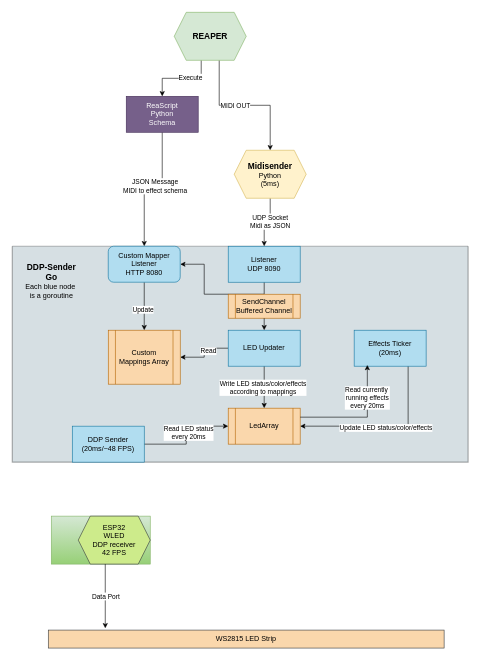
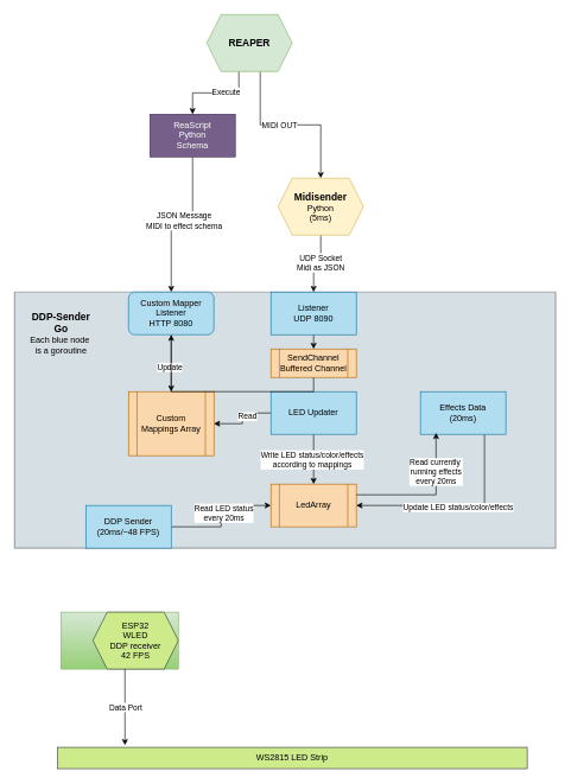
  <mxCell id="0" />
  <mxCell id="1" parent="0" />
  <mxCell id="2" style="edgeStyle=orthogonalEdgeStyle;rounded=0;orthogonalLoop=1;jettySize=auto;html=1;exitX=0.5;exitY=1;exitDx=0;exitDy=0;entryX=0.5;entryY=0;entryDx=0;entryDy=0;" edge="1" parent="1" source="4" target="28"><mxGeometry relative="1" as="geometry" /></mxCell>
  <mxCell id="3" value="&lt;div&gt;JSON Message&lt;/div&gt;&lt;div&gt;MIDI to effect schema&lt;br&gt;&lt;/div&gt;" style="edgeLabel;html=1;align=center;verticalAlign=middle;resizable=0;points=[];" vertex="1" connectable="0" parent="2"><mxGeometry x="-0.019" y="-6" relative="1" as="geometry"><mxPoint as="offset" /></mxGeometry></mxCell>
  <mxCell id="4" value="&lt;div&gt;ReaScript&lt;/div&gt;&lt;div&gt;Python&lt;/div&gt;&lt;div&gt;Schema&lt;/div&gt;" style="rounded=0;whiteSpace=wrap;html=1;fillColor=#76608a;strokeColor=#432D57;fontColor=#ffffff;" vertex="1" parent="1"><mxGeometry x="210" y="160" width="120" height="60" as="geometry" /></mxCell>
  <mxCell id="5" style="edgeStyle=orthogonalEdgeStyle;rounded=0;orthogonalLoop=1;jettySize=auto;html=1;exitX=0.375;exitY=1;exitDx=0;exitDy=0;entryX=0.5;entryY=0;entryDx=0;entryDy=0;" edge="1" parent="1" source="9" target="4"><mxGeometry relative="1" as="geometry" /></mxCell>
  <mxCell id="6" value="Execute" style="edgeLabel;html=1;align=center;verticalAlign=middle;resizable=0;points=[];" vertex="1" connectable="0" parent="5"><mxGeometry x="-0.216" y="-2" relative="1" as="geometry"><mxPoint as="offset" /></mxGeometry></mxCell>
  <mxCell id="7" style="edgeStyle=orthogonalEdgeStyle;rounded=0;orthogonalLoop=1;jettySize=auto;html=1;exitX=0.625;exitY=1;exitDx=0;exitDy=0;entryX=0.5;entryY=0;entryDx=0;entryDy=0;" edge="1" parent="1" source="9" target="36"><mxGeometry relative="1" as="geometry" /></mxCell>
  <mxCell id="8" value="&lt;div&gt;MIDI OUT&lt;/div&gt;" style="edgeLabel;html=1;align=center;verticalAlign=middle;resizable=0;points=[];" vertex="1" connectable="0" parent="7"><mxGeometry x="-0.14" relative="1" as="geometry"><mxPoint as="offset" /></mxGeometry></mxCell>
  <mxCell id="9" value="&lt;b&gt;&lt;font style=&quot;font-size: 14px;&quot;&gt;REAPER&lt;/font&gt;&lt;/b&gt;" style="shape=hexagon;perimeter=hexagonPerimeter2;whiteSpace=wrap;html=1;fixedSize=1;fillColor=#d5e8d4;strokeColor=#82b366;" vertex="1" parent="1"><mxGeometry x="290" y="20" width="120" height="80" as="geometry" /></mxCell>
  <mxCell id="10" value="" style="swimlane;startSize=0;strokeWidth=2;fillColor=default;strokeColor=default;fillStyle=solid;gradientColor=none;swimlaneFillColor=#7996A3;opacity=30;" vertex="1" parent="1"><mxGeometry x="20" y="410" width="760" height="360" as="geometry" /></mxCell>
- <mxCell id="11" style="edgeStyle=orthogonalEdgeStyle;rounded=0;orthogonalLoop=1;jettySize=auto;html=1;exitX=0.5;exitY=1;exitDx=0;exitDy=0;" edge="1" parent="10" source="12" target="28"><mxGeometry relative="1" as="geometry"><mxPoint x="420" y="140" as="targetPoint" /></mxGeometry></mxCell>
+ <mxCell id="11" style="edgeStyle=orthogonalEdgeStyle;rounded=0;orthogonalLoop=1;jettySize=auto;html=1;exitX=0.5;exitY=1;exitDx=0;exitDy=0;entryX=0.5;entryY=0;entryDx=0;entryDy=0;" edge="1" parent="10" source="12" target="30"><mxGeometry relative="1" as="geometry"><mxPoint x="420" y="140" as="targetPoint" /></mxGeometry></mxCell>
  <mxCell id="12" value="&lt;div&gt;Listener&lt;/div&gt;&lt;div&gt;UDP 8090&lt;br&gt;&lt;/div&gt;" style="rounded=0;whiteSpace=wrap;html=1;fillColor=#b1ddf0;strokeColor=#10739e;" vertex="1" parent="10"><mxGeometry x="360" width="120" height="60" as="geometry" /></mxCell>
  <mxCell id="13" value="&lt;div&gt;&lt;b&gt;&lt;font style=&quot;font-size: 14px;&quot;&gt;DDP-Sender&lt;/font&gt;&lt;/b&gt;&lt;/div&gt;&lt;div&gt;&lt;font style=&quot;font-size: 14px;&quot;&gt;&lt;b&gt;Go&lt;/b&gt;&lt;/font&gt;&lt;/div&gt;&lt;div&gt;Each blue node&amp;nbsp;&lt;/div&gt;&lt;div&gt;is a goroutine&lt;/div&gt;&lt;div&gt;&lt;br&gt;&lt;/div&gt;" style="text;html=1;align=center;verticalAlign=middle;resizable=0;points=[];autosize=1;strokeColor=none;fillColor=none;" vertex="1" parent="10"><mxGeometry x="10" y="20" width="110" height="90" as="geometry" /></mxCell>
  <mxCell id="14" style="edgeStyle=orthogonalEdgeStyle;rounded=0;orthogonalLoop=1;jettySize=auto;html=1;exitX=0.5;exitY=1;exitDx=0;exitDy=0;" edge="1" parent="10" source="18" target="22"><mxGeometry relative="1" as="geometry" /></mxCell>
  <mxCell id="15" value="&lt;div&gt;Write LED status/color/effects&lt;/div&gt;&lt;div&gt;according to mappings&lt;br&gt;&lt;/div&gt;" style="edgeLabel;html=1;align=center;verticalAlign=middle;resizable=0;points=[];" vertex="1" connectable="0" parent="14"><mxGeometry y="-3" relative="1" as="geometry"><mxPoint as="offset" /></mxGeometry></mxCell>
  <mxCell id="16" style="edgeStyle=orthogonalEdgeStyle;rounded=0;orthogonalLoop=1;jettySize=auto;html=1;exitX=0;exitY=0.5;exitDx=0;exitDy=0;entryX=1;entryY=0.5;entryDx=0;entryDy=0;" edge="1" parent="10" source="18" target="29"><mxGeometry relative="1" as="geometry" /></mxCell>
  <mxCell id="17" value="&lt;div&gt;Read&lt;/div&gt;" style="edgeLabel;html=1;align=center;verticalAlign=middle;resizable=0;points=[];" vertex="1" connectable="0" parent="16"><mxGeometry x="-0.075" y="6" relative="1" as="geometry"><mxPoint as="offset" /></mxGeometry></mxCell>
  <mxCell id="18" value="LED Updater" style="rounded=0;whiteSpace=wrap;html=1;fillColor=#b1ddf0;strokeColor=#10739e;" vertex="1" parent="10"><mxGeometry x="360" y="140" width="120" height="60" as="geometry" /></mxCell>
  <mxCell id="19" style="edgeStyle=orthogonalEdgeStyle;rounded=0;orthogonalLoop=1;jettySize=auto;html=1;entryX=0;entryY=0.5;entryDx=0;entryDy=0;" edge="1" parent="10" source="21" target="22"><mxGeometry relative="1" as="geometry" /></mxCell>
  <mxCell id="20" value="&lt;div&gt;Read LED status&lt;/div&gt;&lt;div&gt;every 20ms&lt;br&gt;&lt;/div&gt;" style="edgeLabel;html=1;align=center;verticalAlign=middle;resizable=0;points=[];" vertex="1" connectable="0" parent="19"><mxGeometry x="0.059" y="-3" relative="1" as="geometry"><mxPoint as="offset" /></mxGeometry></mxCell>
  <mxCell id="21" value="&lt;div&gt;DDP Sender&lt;/div&gt;(20ms/~48 FPS)" style="rounded=0;whiteSpace=wrap;html=1;fillColor=#b1ddf0;strokeColor=#10739e;" vertex="1" parent="10"><mxGeometry x="100" y="300" width="120" height="60" as="geometry" /></mxCell>
  <mxCell id="22" value="LedArray" style="shape=process;whiteSpace=wrap;html=1;backgroundOutline=1;fillColor=#fad7ac;strokeColor=#b46504;" vertex="1" parent="10"><mxGeometry x="360" y="270" width="120" height="60" as="geometry" /></mxCell>
  <mxCell id="23" style="edgeStyle=orthogonalEdgeStyle;rounded=0;orthogonalLoop=1;jettySize=auto;html=1;entryX=1;entryY=0.5;entryDx=0;entryDy=0;exitX=0.75;exitY=1;exitDx=0;exitDy=0;" edge="1" parent="10" source="25" target="22"><mxGeometry relative="1" as="geometry" /></mxCell>
  <mxCell id="24" value="&lt;div&gt;Update LED status/color/effects &lt;br&gt;&lt;/div&gt;" style="edgeLabel;html=1;align=center;verticalAlign=middle;resizable=0;points=[];" vertex="1" connectable="0" parent="23"><mxGeometry x="-0.015" y="2" relative="1" as="geometry"><mxPoint as="offset" /></mxGeometry></mxCell>
- <mxCell id="25" value="&lt;div&gt;Effects Ticker&lt;/div&gt;&lt;div&gt;(20ms)&lt;br&gt;&lt;/div&gt;" style="rounded=0;whiteSpace=wrap;html=1;fillColor=#b1ddf0;strokeColor=#10739e;" vertex="1" parent="10"><mxGeometry x="570" y="140" width="120" height="60" as="geometry" /></mxCell>
+ <mxCell id="25" value="&lt;div&gt;Effects Data&lt;/div&gt;&lt;div&gt;(20ms)&lt;br&gt;&lt;/div&gt;" style="rounded=0;whiteSpace=wrap;html=1;fillColor=#b1ddf0;strokeColor=#10739e;" vertex="1" parent="10"><mxGeometry x="570" y="140" width="120" height="60" as="geometry" /></mxCell>
  <mxCell id="26" style="edgeStyle=orthogonalEdgeStyle;rounded=0;orthogonalLoop=1;jettySize=auto;html=1;exitX=0.5;exitY=1;exitDx=0;exitDy=0;entryX=0.5;entryY=0;entryDx=0;entryDy=0;" edge="1" parent="10" source="28" target="29"><mxGeometry relative="1" as="geometry" /></mxCell>
  <mxCell id="27" value="Update" style="edgeLabel;html=1;align=center;verticalAlign=middle;resizable=0;points=[];" vertex="1" connectable="0" parent="26"><mxGeometry x="0.125" y="-3" relative="1" as="geometry"><mxPoint as="offset" /></mxGeometry></mxCell>
  <mxCell id="28" value="&lt;div&gt;&lt;div&gt;Custom Mapper&lt;/div&gt;&lt;/div&gt;&lt;div&gt;Listener&lt;/div&gt;&lt;div&gt;HTTP 8080&lt;br&gt;&lt;/div&gt;" style="whiteSpace=wrap;html=1;fillColor=#b1ddf0;strokeColor=#10739e;rounded=1;" vertex="1" parent="10"><mxGeometry x="160" width="120" height="60" as="geometry" /></mxCell>
  <mxCell id="29" value="Custom Mappings Array" style="shape=process;whiteSpace=wrap;html=1;backgroundOutline=1;fillColor=#fad7ac;strokeColor=#b46504;" vertex="1" parent="10"><mxGeometry x="160" y="140" width="120" height="90" as="geometry" /></mxCell>
  <mxCell id="30" value="&lt;div&gt;SendChannel&lt;/div&gt;&lt;div&gt;Buffered Channel&lt;/div&gt;" style="shape=process;whiteSpace=wrap;html=1;backgroundOutline=1;fillColor=#fad7ac;strokeColor=#b46504;" vertex="1" parent="10"><mxGeometry x="360" y="80" width="120" height="40" as="geometry" /></mxCell>
- <mxCell id="31" style="edgeStyle=orthogonalEdgeStyle;rounded=0;orthogonalLoop=1;jettySize=auto;html=1;exitX=0.5;exitY=1;exitDx=0;exitDy=0;entryX=0.5;entryY=0;entryDx=0;entryDy=0;" edge="1" parent="10" source="30" target="18"><mxGeometry relative="1" as="geometry" /></mxCell>
+ <mxCell id="31" style="edgeStyle=orthogonalEdgeStyle;rounded=0;orthogonalLoop=1;jettySize=auto;html=1;exitX=0.5;exitY=1;exitDx=0;exitDy=0;" edge="1" parent="10" source="30" target="28"><mxGeometry relative="1" as="geometry" /></mxCell>
  <mxCell id="32" style="edgeStyle=orthogonalEdgeStyle;rounded=0;orthogonalLoop=1;jettySize=auto;html=1;exitX=1;exitY=0.25;exitDx=0;exitDy=0;entryX=0.183;entryY=0.967;entryDx=0;entryDy=0;entryPerimeter=0;" edge="1" parent="10" source="22" target="25"><mxGeometry relative="1" as="geometry"><mxPoint x="586" y="205" as="targetPoint" /></mxGeometry></mxCell>
  <mxCell id="33" value="&lt;div&gt;Read currently&amp;nbsp;&lt;/div&gt;&lt;div&gt;running effects&lt;/div&gt;&lt;div&gt;every 20ms&lt;br&gt;&lt;/div&gt;" style="edgeLabel;html=1;align=center;verticalAlign=middle;resizable=0;points=[];" vertex="1" connectable="0" parent="32"><mxGeometry x="0.461" relative="1" as="geometry"><mxPoint as="offset" /></mxGeometry></mxCell>
  <mxCell id="34" style="edgeStyle=orthogonalEdgeStyle;rounded=0;orthogonalLoop=1;jettySize=auto;html=1;exitX=0.5;exitY=1;exitDx=0;exitDy=0;entryX=0.5;entryY=0;entryDx=0;entryDy=0;" edge="1" parent="1" source="36" target="12"><mxGeometry relative="1" as="geometry" /></mxCell>
  <mxCell id="35" value="&lt;div&gt;UDP Socket&lt;/div&gt;&lt;div&gt;Midi as JSON&lt;/div&gt;" style="edgeLabel;html=1;align=center;verticalAlign=middle;resizable=0;points=[];" vertex="1" connectable="0" parent="34"><mxGeometry x="-0.15" y="-1" relative="1" as="geometry"><mxPoint as="offset" /></mxGeometry></mxCell>
  <mxCell id="36" value="&lt;div&gt;&lt;b&gt;&lt;font style=&quot;font-size: 14px;&quot;&gt;Midisender&lt;/font&gt;&lt;/b&gt;&lt;/div&gt;&lt;div&gt;Python&lt;/div&gt;&lt;div&gt;(5ms)&lt;br&gt;&lt;/div&gt;" style="shape=hexagon;perimeter=hexagonPerimeter2;whiteSpace=wrap;html=1;fixedSize=1;fillColor=#fff2cc;strokeColor=#d6b656;" vertex="1" parent="1"><mxGeometry x="390" y="250" width="120" height="80" as="geometry" /></mxCell>
  <mxCell id="37" value="" style="group;fillColor=#d5e8d4;strokeColor=#82b366;gradientColor=#97d077;" vertex="1" connectable="0" parent="1"><mxGeometry x="85" y="860" width="165" height="80" as="geometry" /></mxCell>
  <mxCell id="38" value="&lt;div&gt;ESP32&lt;/div&gt;&lt;div&gt;WLED&lt;/div&gt;&lt;div&gt;DDP receiver&lt;/div&gt;&lt;div&gt;42 FPS&lt;br&gt;&lt;/div&gt;" style="shape=hexagon;perimeter=hexagonPerimeter2;whiteSpace=wrap;html=1;fixedSize=1;fillColor=#cdeb8b;strokeColor=#36393d;" vertex="1" parent="37"><mxGeometry x="45" width="120" height="80" as="geometry" /></mxCell>
  <mxCell id="39" value="" style="shape=image;html=1;verticalAlign=top;verticalLabelPosition=bottom;labelBackgroundColor=#ffffff;imageAspect=0;aspect=fixed;image=https://cdn1.iconfinder.com/data/icons/nuvola2/128x128/apps/kcmpci.png" vertex="1" parent="37"><mxGeometry y="15" width="50" height="50" as="geometry" /></mxCell>
- <mxCell id="40" value="WS2815 LED Strip" style="rounded=0;whiteSpace=wrap;html=1;fillColor=#fad7ac;strokeColor=#36393d;" vertex="1" parent="1"><mxGeometry x="80" y="1050" width="660" height="30" as="geometry" /></mxCell>
+ <mxCell id="40" value="WS2815 LED Strip" style="rounded=0;whiteSpace=wrap;html=1;fillColor=#cdeb8b;strokeColor=#36393d;" vertex="1" parent="1"><mxGeometry x="80" y="1050" width="660" height="30" as="geometry" /></mxCell>
  <mxCell id="41" style="edgeStyle=orthogonalEdgeStyle;rounded=0;orthogonalLoop=1;jettySize=auto;html=1;exitX=0.375;exitY=1;exitDx=0;exitDy=0;entryX=0.144;entryY=-0.1;entryDx=0;entryDy=0;entryPerimeter=0;" edge="1" parent="1" source="38" target="40"><mxGeometry relative="1" as="geometry" /></mxCell>
  <mxCell id="42" value="&lt;div&gt;Data Port&lt;/div&gt;" style="edgeLabel;html=1;align=center;verticalAlign=middle;resizable=0;points=[];" vertex="1" connectable="0" parent="41"><mxGeometry x="0.009" relative="1" as="geometry"><mxPoint as="offset" /></mxGeometry></mxCell>
